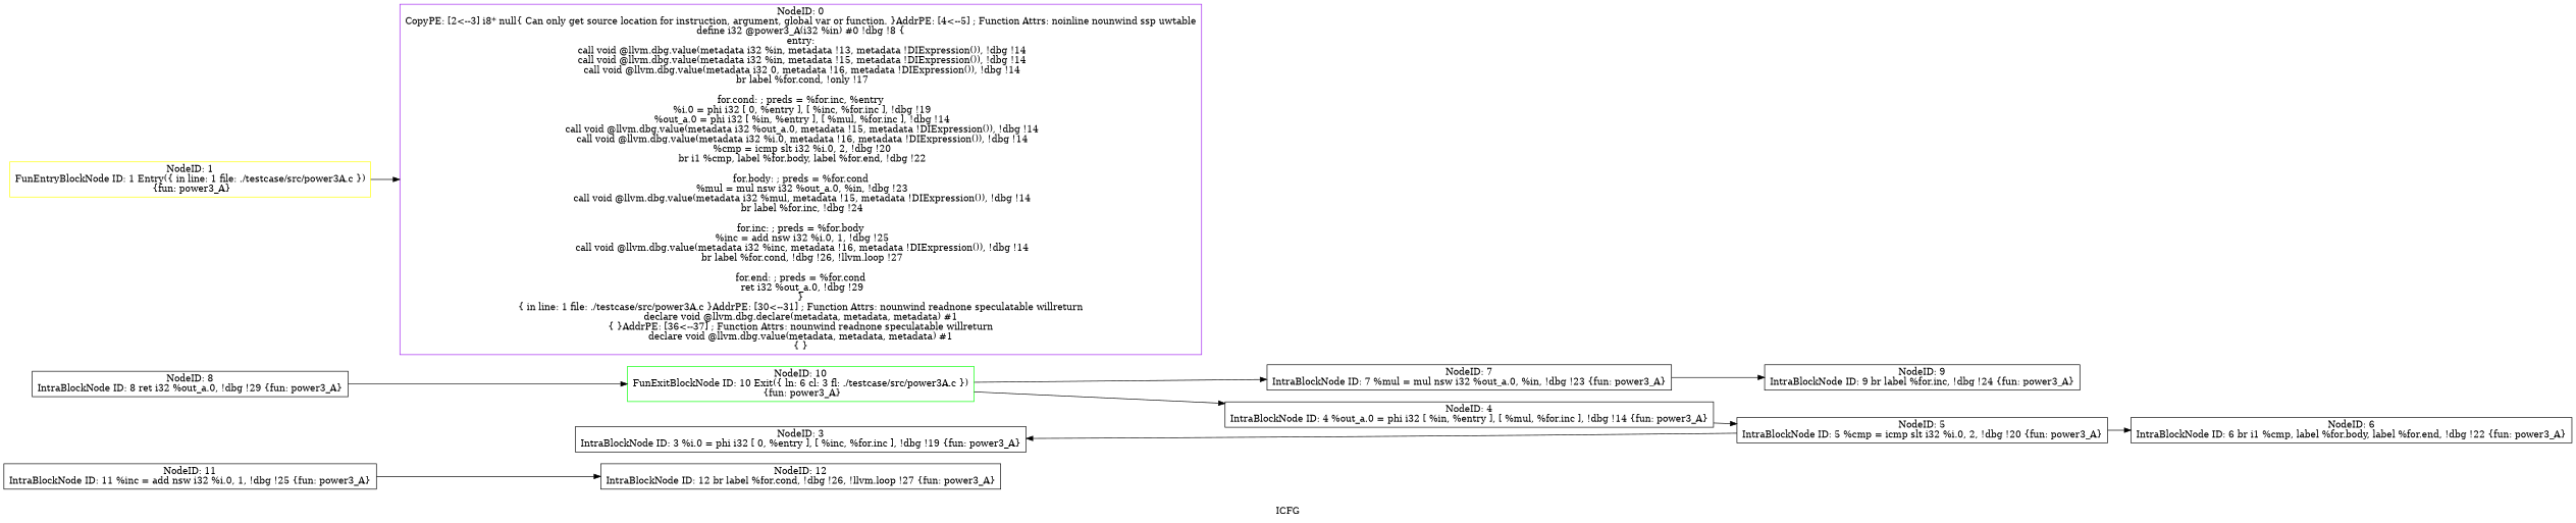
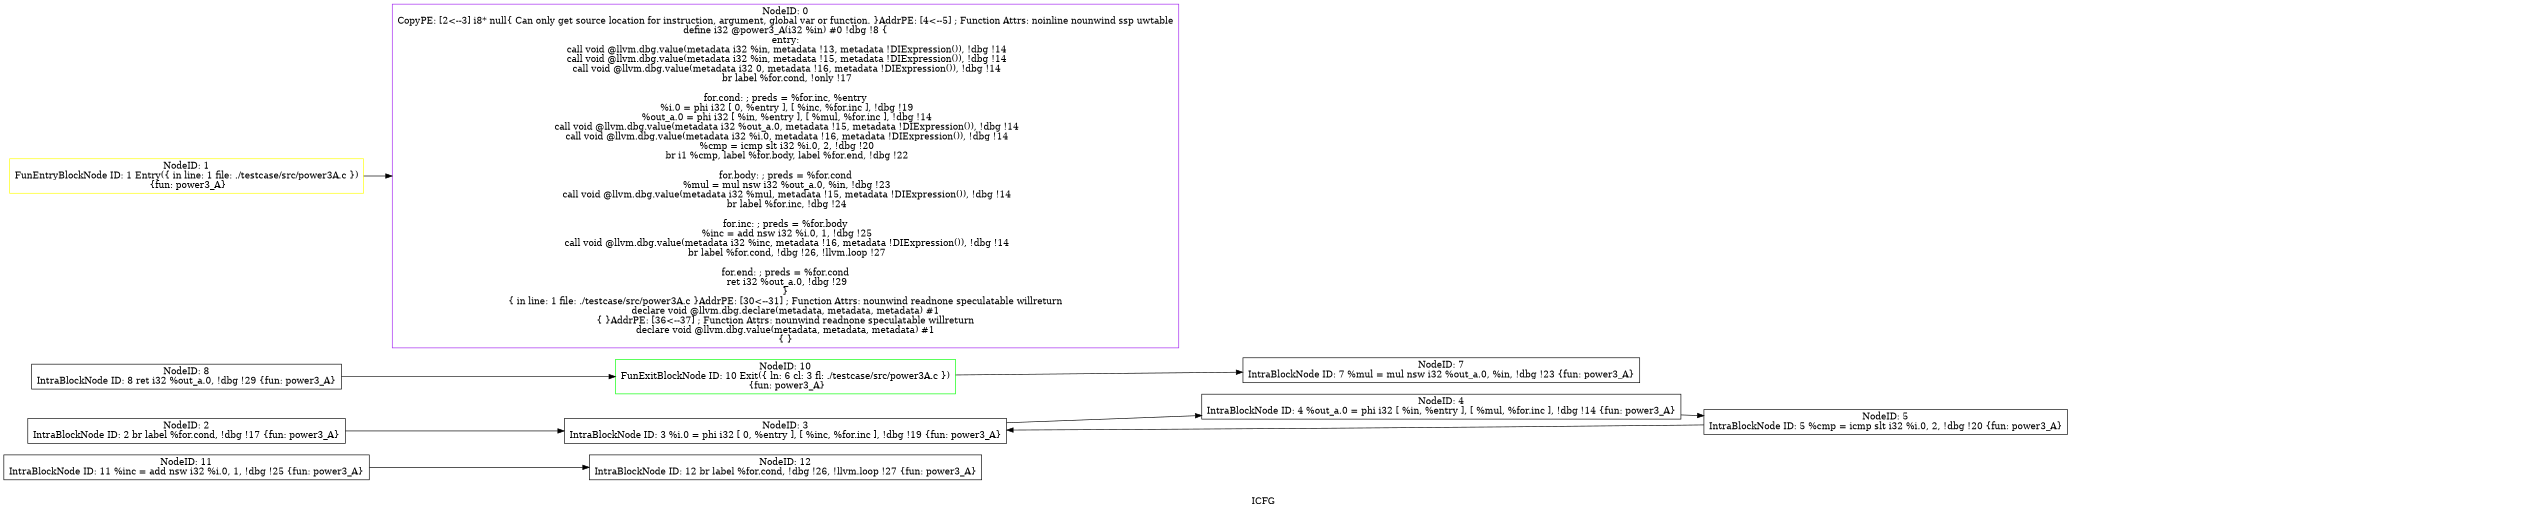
  digraph {
    label=ICFG
    rankdir=LR
    node [color=black shape=record]
    edge [style=solid]
    n1 [label="{NodeID: 12\nIntraBlockNode ID: 12   br label %for.cond, !dbg !26, !llvm.loop !27 \{fun: power3_A\}}"]
    n2 [label="{NodeID: 3\nIntraBlockNode ID: 3   %i.0 = phi i32 [ 0, %entry ], [ %inc, %for.inc ], !dbg !19 \{fun: power3_A\}}"]
    n3 [label="{NodeID: 4\nIntraBlockNode ID: 4   %out_a.0 = phi i32 [ %in, %entry ], [ %mul, %for.inc ], !dbg !14 \{fun: power3_A\}}"]
    n4 [label="{NodeID: 5\nIntraBlockNode ID: 5   %cmp = icmp slt i32 %i.0, 2, !dbg !20 \{fun: power3_A\}}"]
    n5 [label="{NodeID: 11\nIntraBlockNode ID: 11   %inc = add nsw i32 %i.0, 1, !dbg !25 \{fun: power3_A\}}"]
    n6 [color=green label="{NodeID: 10\nFunExitBlockNode ID: 10 Exit(\{ ln: 6  cl: 3  fl: ./testcase/src/power3A.c \})\n \{fun: power3_A\}}"]
    n7 [label="{NodeID: 7\nIntraBlockNode ID: 7   %mul = mul nsw i32 %out_a.0, %in, !dbg !23 \{fun: power3_A\}}"]
-   n8 [label="{NodeID: 9\nIntraBlockNode ID: 9   br label %for.inc, !dbg !24 \{fun: power3_A\}}"]
    n9 [label="{NodeID: 8\nIntraBlockNode ID: 8   ret i32 %out_a.0, !dbg !29 \{fun: power3_A\}}"]
-   n10 [label="{NodeID: 6\nIntraBlockNode ID: 6   br i1 %cmp, label %for.body, label %for.end, !dbg !22 \{fun: power3_A\}}"]
+   n11 [label="{NodeID: 2\nIntraBlockNode ID: 2   br label %for.cond, !dbg !17 \{fun: power3_A\}}"]
    n12 [color=yellow label="{NodeID: 1\nFunEntryBlockNode ID: 1 Entry(\{ in line: 1 file: ./testcase/src/power3A.c \})\n \{fun: power3_A\}}"]
    n13 [color=purple label="{NodeID: 0\nCopyPE: [2\<--3]  i8* null\{ Can only get source location for instruction, argument, global var or function. \}AddrPE: [4\<--5]  ; Function Attrs: noinline nounwind ssp uwtable\ndefine i32 @power3_A(i32 %in) #0 !dbg !8 \{\nentry:\n  call void @llvm.dbg.value(metadata i32 %in, metadata !13, metadata !DIExpression()), !dbg !14\n  call void @llvm.dbg.value(metadata i32 %in, metadata !15, metadata !DIExpression()), !dbg !14\n  call void @llvm.dbg.value(metadata i32 0, metadata !16, metadata !DIExpression()), !dbg !14\n  br label %for.cond, !only !17\n\nfor.cond:                                         ; preds = %for.inc, %entry\n  %i.0 = phi i32 [ 0, %entry ], [ %inc, %for.inc ], !dbg !19\n  %out_a.0 = phi i32 [ %in, %entry ], [ %mul, %for.inc ], !dbg !14\n  call void @llvm.dbg.value(metadata i32 %out_a.0, metadata !15, metadata !DIExpression()), !dbg !14\n  call void @llvm.dbg.value(metadata i32 %i.0, metadata !16, metadata !DIExpression()), !dbg !14\n  %cmp = icmp slt i32 %i.0, 2, !dbg !20\n  br i1 %cmp, label %for.body, label %for.end, !dbg !22\n\nfor.body:                                         ; preds = %for.cond\n  %mul = mul nsw i32 %out_a.0, %in, !dbg !23\n  call void @llvm.dbg.value(metadata i32 %mul, metadata !15, metadata !DIExpression()), !dbg !14\n  br label %for.inc, !dbg !24\n\nfor.inc:                                          ; preds = %for.body\n  %inc = add nsw i32 %i.0, 1, !dbg !25\n  call void @llvm.dbg.value(metadata i32 %inc, metadata !16, metadata !DIExpression()), !dbg !14\n  br label %for.cond, !dbg !26, !llvm.loop !27\n\nfor.end:                                          ; preds = %for.cond\n  ret i32 %out_a.0, !dbg !29\n\}\n\{ in line: 1 file: ./testcase/src/power3A.c \}AddrPE: [30\<--31]  ; Function Attrs: nounwind readnone speculatable willreturn\ndeclare void @llvm.dbg.declare(metadata, metadata, metadata) #1\n\{  \}AddrPE: [36\<--37]  ; Function Attrs: nounwind readnone speculatable willreturn\ndeclare void @llvm.dbg.value(metadata, metadata, metadata) #1\n\{  \}}"]
-   n6 -> n3
+   n2 -> n3
    n3 -> n4
    n4 -> n2
-   n4 -> n10
    n5 -> n1
    n6 -> n7
-   n7 -> n8
    n9 -> n6
+   n11 -> n2
    n12 -> n13
  }
